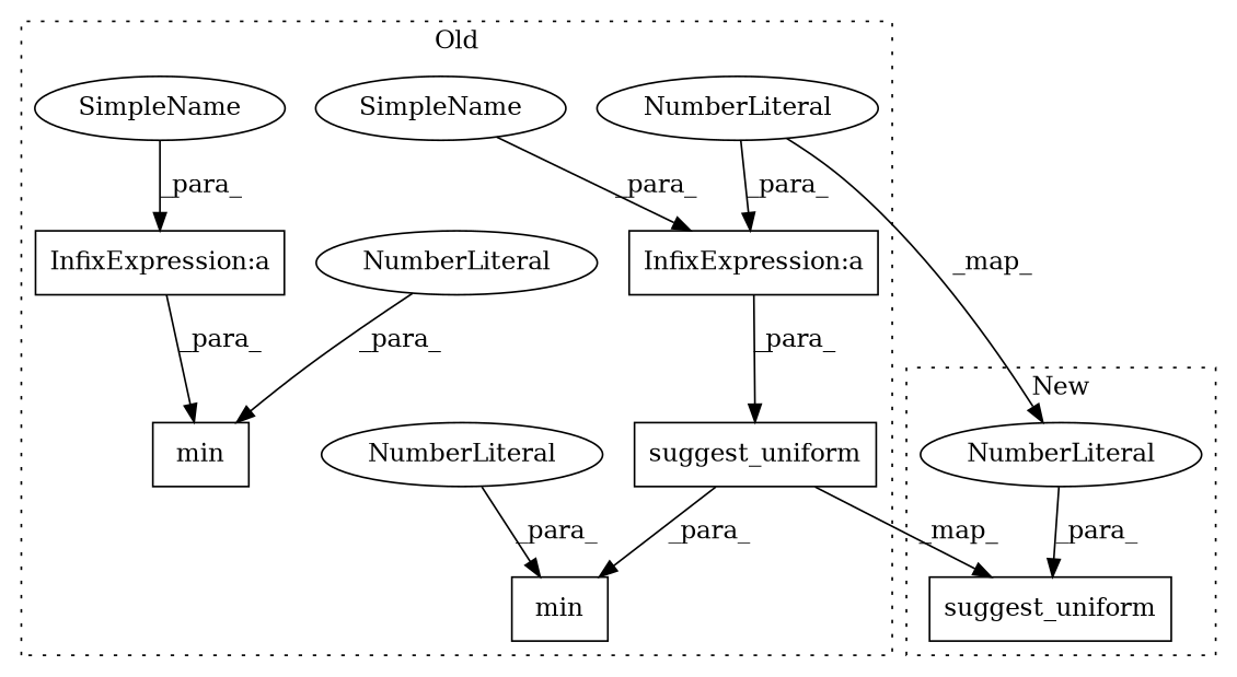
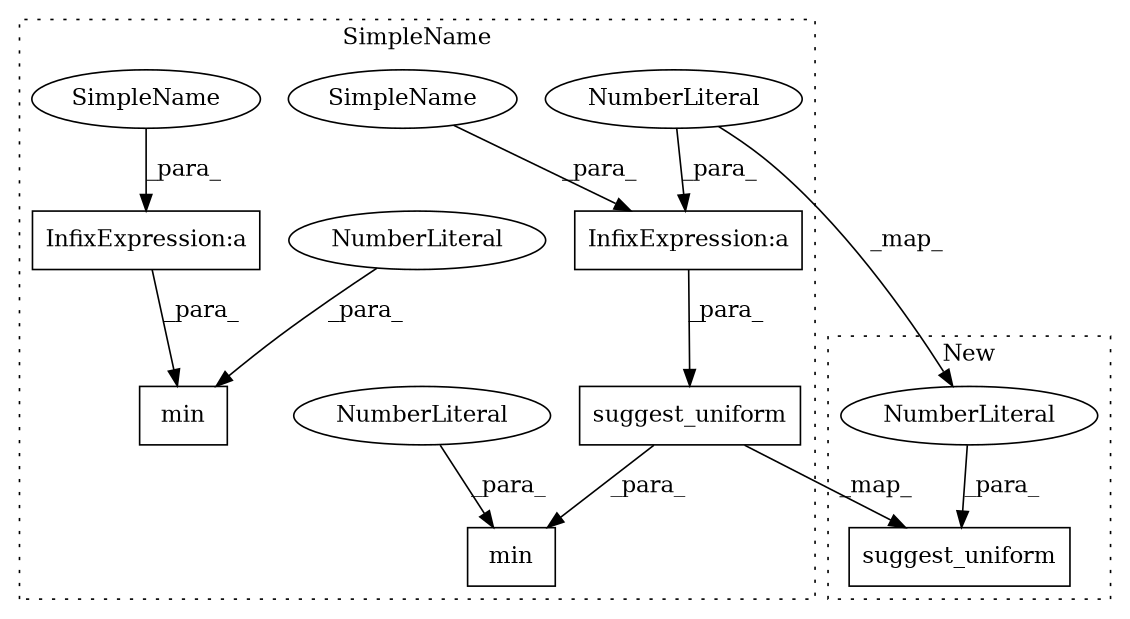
  digraph {
    node [a=32 l=3 shape=box]
    n1 [l="16,1" label=suggest_uniform s="6552,6600"]
    n2 [l="4,1" label=min s="6542,6605"]
    n3 [a=27 label="InfixExpression:a" s=6594]
    n4 [a=34 label=NumberLiteral s=6602 shape=ellipse]
    n5 [a=34 label=NumberLiteral s=6591 shape=ellipse]
    n6 [a=27 label="InfixExpression:a" s=6801]
    n7 [l="4,1" label=min s="6749,6812"]
    n8 [a=34 label=NumberLiteral s=6809 shape=ellipse]
    n9 [a=42 label=SimpleName s=6804 shape=ellipse]
    n10 [a=42 label=SimpleName s=6597 shape=ellipse]
    n11 [l="16,1" label=suggest_uniform s="6531,6573"]
    n12 [a=34 label=NumberLiteral s=6570 shape=ellipse]
    subgraph cluster_1 {
-     label=Old
+     label=SimpleName
      style=dotted
      n1
      n2
      n3
      n4
      n5
      n6
      n7
      n8
      n9
      n10
    }
    subgraph cluster_2 {
      label=New
      style=dotted
      n11
      n12
    }
    n1 -> n2 [label=_para_]
    n1 -> n11 [label=_map_]
    n3 -> n1 [label=_para_]
    n4 -> n2 [label=_para_]
    n5 -> n3 [label=_para_]
    n5 -> n12 [label=_map_]
    n6 -> n7 [label=_para_]
    n8 -> n7 [label=_para_]
    n9 -> n6 [label=_para_]
    n10 -> n3 [label=_para_]
    n12 -> n11 [label=_para_]
  }
